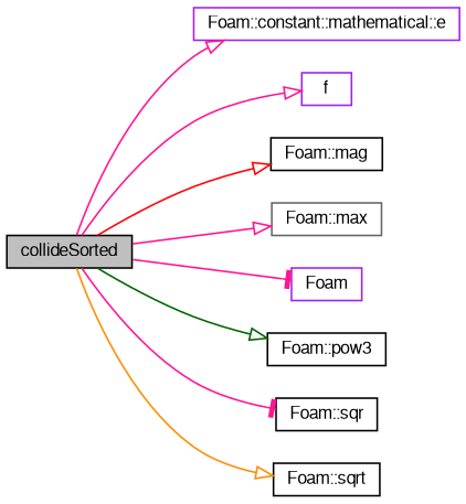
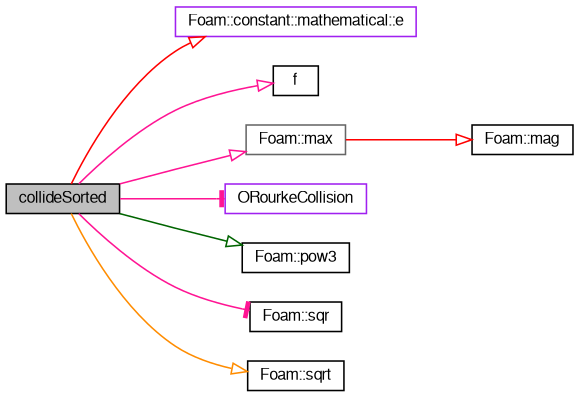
  digraph {
    rankdir=LR
    node [color=black fontname=FreeSans fontsize=10 shape=record]
    edge [arrowhead=onormal color=deeppink fontname=FreeSans fontsize=10 labelfontname=FreeSans labelfontsize=10 style=solid]
    n1 [fillcolor=grey75 fontcolor=black height=0.2 label=collideSorted style=filled width=0.4]
    n2 [color=purple height=0.2 label="Foam::constant::mathematical::e" width=0.4]
-   n3 [color=purple height=0.2 label=f width=0.4]
+   n3 [height=0.2 label=f width=0.4]
    n4 [height=0.2 label="Foam::mag" width=0.4]
    n5 [color=gray40 height=0.2 label="Foam::max" width=0.4]
-   n6 [color=purple height=0.2 label=Foam width=0.4]
+   n6 [color=purple height=0.2 label=ORourkeCollision width=0.4]
    n7 [height=0.2 label="Foam::pow3" width=0.4]
    n8 [height=0.2 label="Foam::sqr" width=0.4]
    n9 [height=0.2 label="Foam::sqrt" width=0.4]
-   n1 -> n2
+   n1 -> n2 [color=red]
    n1 -> n3
-   n1 -> n4 [color=red]
+   n5 -> n4 [color=red]
    n1 -> n5
    n1 -> n6 [arrowhead=tee]
    n1 -> n7 [color=darkgreen]
    n1 -> n8 [arrowhead=tee]
    n1 -> n9 [color=darkorange]
  }
